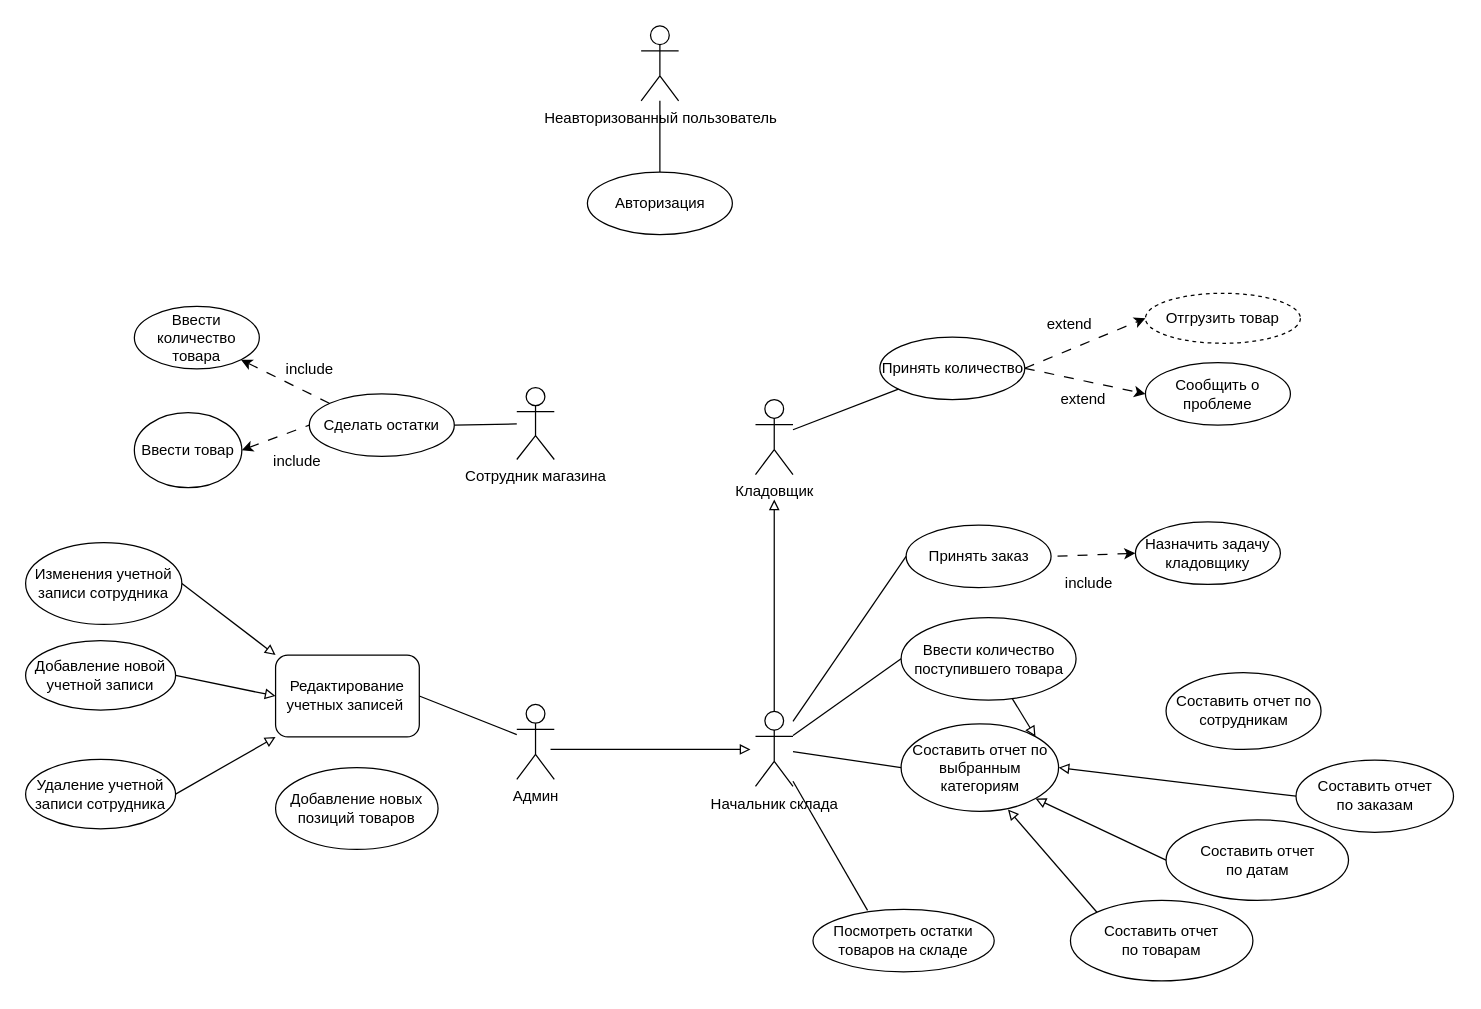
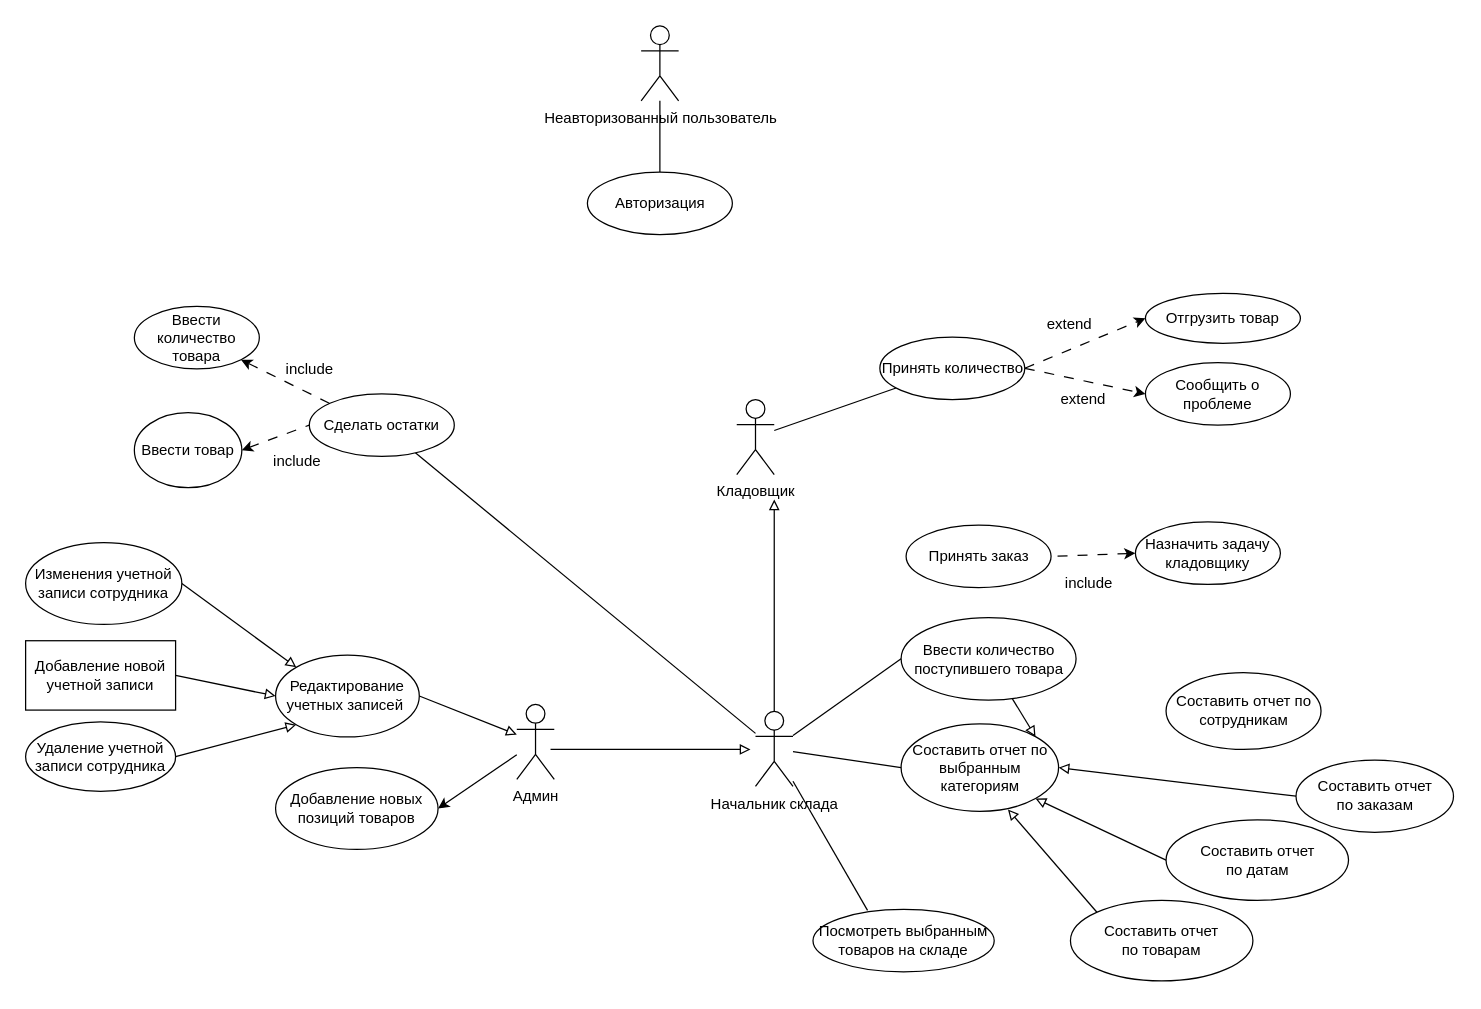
  <mxCell id="0" />
  <mxCell id="1" parent="0" />
- <mxCell id="2" value="Кладовщик" style="shape=umlActor;verticalLabelPosition=bottom;verticalAlign=top;html=1;outlineConnect=0;" vertex="1" parent="1"><mxGeometry x="604" y="319" width="30" height="60" as="geometry" /></mxCell>
+ <mxCell id="2" value="Кладовщик" style="shape=umlActor;verticalLabelPosition=bottom;verticalAlign=top;html=1;outlineConnect=0;" vertex="1" parent="1"><mxGeometry x="589" y="319" width="30" height="60" as="geometry" /></mxCell>
  <mxCell id="3" value="Авторизация" style="ellipse;whiteSpace=wrap;html=1;" vertex="1" parent="1"><mxGeometry x="469.5" y="137" width="116" height="50" as="geometry" /></mxCell>
  <mxCell id="4" value="Ввести количество поступившего товара" style="ellipse;whiteSpace=wrap;html=1;" vertex="1" parent="1"><mxGeometry x="720.5" y="493.5" width="140" height="66" as="geometry" /></mxCell>
  <mxCell id="5" value="Принять количество" style="ellipse;whiteSpace=wrap;html=1;" vertex="1" parent="1"><mxGeometry x="703.5" y="269" width="116" height="50" as="geometry" /></mxCell>
  <mxCell id="6" value="" style="endArrow=none;html=1;rounded=0;endFill=0;" edge="1" parent="1" source="2" target="5"><mxGeometry width="50" height="50" relative="1" as="geometry"><mxPoint x="724" y="374" as="sourcePoint" /><mxPoint x="774" y="324" as="targetPoint" /></mxGeometry></mxCell>
  <mxCell id="7" value="Начальник склада" style="shape=umlActor;verticalLabelPosition=bottom;verticalAlign=top;html=1;outlineConnect=0;" vertex="1" parent="1"><mxGeometry x="604" y="568.5" width="30" height="60" as="geometry" /></mxCell>
  <mxCell id="8" value="" style="endArrow=block;html=1;rounded=0;endFill=0;exitX=0.5;exitY=0;exitDx=0;exitDy=0;exitPerimeter=0;" edge="1" parent="1" source="7"><mxGeometry width="50" height="50" relative="1" as="geometry"><mxPoint x="619" y="619" as="sourcePoint" /><mxPoint x="619" y="399" as="targetPoint" /></mxGeometry></mxCell>
  <mxCell id="9" value="Принять заказ" style="ellipse;whiteSpace=wrap;html=1;" vertex="1" parent="1"><mxGeometry x="724.5" y="419.5" width="116" height="50" as="geometry" /></mxCell>
  <mxCell id="10" value="Составить отчет по выбранным категориям" style="ellipse;whiteSpace=wrap;html=1;" vertex="1" parent="1"><mxGeometry x="720.5" y="578.5" width="126" height="70" as="geometry" /></mxCell>
  <mxCell id="11" value="" style="endArrow=none;html=1;rounded=0;entryX=0;entryY=0.5;entryDx=0;entryDy=0;endFill=0;" edge="1" parent="1" source="7" target="10"><mxGeometry width="50" height="50" relative="1" as="geometry"><mxPoint x="814" y="479" as="sourcePoint" /><mxPoint x="864" y="429" as="targetPoint" /></mxGeometry></mxCell>
- <mxCell id="12" value="" style="endArrow=none;html=1;rounded=0;entryX=0;entryY=0.5;entryDx=0;entryDy=0;endFill=0;" edge="1" parent="1" source="7" target="9"><mxGeometry width="50" height="50" relative="1" as="geometry"><mxPoint x="814" y="639" as="sourcePoint" /><mxPoint x="864" y="589" as="targetPoint" /></mxGeometry></mxCell>
+ <mxCell id="12" value="" style="endArrow=none;html=1;rounded=0;endFill=0;" edge="1" parent="1" source="7" target="23"><mxGeometry width="50" height="50" relative="1" as="geometry"><mxPoint x="814" y="639" as="sourcePoint" /><mxPoint x="864" y="589" as="targetPoint" /></mxGeometry></mxCell>
  <mxCell id="13" value="Назначить задачу кладовщику" style="ellipse;whiteSpace=wrap;html=1;" vertex="1" parent="1"><mxGeometry x="908" y="417" width="116" height="50" as="geometry" /></mxCell>
  <mxCell id="14" style="edgeStyle=orthogonalEdgeStyle;rounded=0;orthogonalLoop=1;jettySize=auto;html=1;endArrow=block;endFill=0;" edge="1" parent="1"><mxGeometry relative="1" as="geometry"><mxPoint x="440" y="599" as="sourcePoint" /><mxPoint x="600" y="599" as="targetPoint" /></mxGeometry></mxCell>
  <mxCell id="15" value="Админ" style="shape=umlActor;verticalLabelPosition=bottom;verticalAlign=top;html=1;outlineConnect=0;" vertex="1" parent="1"><mxGeometry x="413" y="563" width="30" height="60" as="geometry" /></mxCell>
  <mxCell id="16" value="Составить отчет по сотрудникам" style="ellipse;whiteSpace=wrap;html=1;" vertex="1" parent="1"><mxGeometry x="932.5" y="537.5" width="124" height="61.5" as="geometry" /></mxCell>
  <mxCell id="17" value="" style="endArrow=none;html=1;strokeWidth=1;rounded=0;exitX=1;exitY=0;exitDx=0;exitDy=0;startArrow=block;startFill=0;endFill=0;" edge="1" parent="1" source="10" target="4"><mxGeometry width="50" height="50" relative="1" as="geometry"><mxPoint x="870.5" y="459.5" as="sourcePoint" /><mxPoint x="920.5" y="409.5" as="targetPoint" /></mxGeometry></mxCell>
  <mxCell id="18" value="Добавление новых позиций товаров" style="ellipse;whiteSpace=wrap;html=1;" vertex="1" parent="1"><mxGeometry x="220" y="613.5" width="130" height="65.5" as="geometry" /></mxCell>
- <mxCell id="20" value="Редактирование учетных записей&amp;nbsp;" style="whiteSpace=wrap;html=1;rounded=1;" vertex="1" parent="1"><mxGeometry x="220" y="523.5" width="115" height="65.5" as="geometry" /></mxCell>
- <mxCell id="21" value="" style="endArrow=none;html=1;rounded=0;exitX=1;exitY=0.5;exitDx=0;exitDy=0;endFill=0;startArrow=none;startFill=0;" edge="1" parent="1" source="20" target="15"><mxGeometry width="50" height="50" relative="1" as="geometry"><mxPoint x="385" y="133" as="sourcePoint" /><mxPoint x="435" y="83" as="targetPoint" /></mxGeometry></mxCell>
- <mxCell id="22" value="Сотрудник магазина" style="shape=umlActor;verticalLabelPosition=bottom;verticalAlign=top;html=1;outlineConnect=0;" vertex="1" parent="1"><mxGeometry x="413" y="309.5" width="30" height="57.5" as="geometry" /></mxCell>
+ <mxCell id="19" value="" style="endArrow=classic;html=1;rounded=0;entryX=1;entryY=0.5;entryDx=0;entryDy=0;startArrow=none;startFill=0;endFill=1;" edge="1" parent="1" source="15" target="18"><mxGeometry width="50" height="50" relative="1" as="geometry"><mxPoint x="385" y="133" as="sourcePoint" /><mxPoint x="435" y="83" as="targetPoint" /></mxGeometry></mxCell>
+ <mxCell id="20" value="Редактирование учетных записей&amp;nbsp;" style="ellipse;whiteSpace=wrap;html=1;" vertex="1" parent="1"><mxGeometry x="220" y="523.5" width="115" height="65.5" as="geometry" /></mxCell>
+ <mxCell id="21" value="" style="endArrow=block;html=1;rounded=0;exitX=1;exitY=0.5;exitDx=0;exitDy=0;endFill=0;startArrow=none;startFill=0;" edge="1" parent="1" source="20" target="15"><mxGeometry width="50" height="50" relative="1" as="geometry"><mxPoint x="385" y="133" as="sourcePoint" /><mxPoint x="435" y="83" as="targetPoint" /></mxGeometry></mxCell>
  <mxCell id="23" value="Сделать остатки" style="ellipse;whiteSpace=wrap;html=1;" vertex="1" parent="1"><mxGeometry x="247" y="314.5" width="116" height="50" as="geometry" /></mxCell>
- <mxCell id="24" value="" style="endArrow=none;html=1;rounded=0;entryX=1;entryY=0.5;entryDx=0;entryDy=0;endFill=0;" edge="1" parent="1" source="22" target="23"><mxGeometry width="50" height="50" relative="1" as="geometry"><mxPoint x="667" y="629.5" as="sourcePoint" /><mxPoint x="717" y="579.5" as="targetPoint" /></mxGeometry></mxCell>
  <mxCell id="25" value="Сообщить о проблеме" style="ellipse;whiteSpace=wrap;html=1;" vertex="1" parent="1"><mxGeometry x="916" y="289.5" width="116" height="50" as="geometry" /></mxCell>
  <mxCell id="26" value="" style="endArrow=none;dashed=1;html=1;dashPattern=8 8;strokeWidth=1;rounded=0;entryX=1;entryY=0.5;entryDx=0;entryDy=0;exitX=0;exitY=0.5;exitDx=0;exitDy=0;endFill=0;startArrow=classic;startFill=1;" edge="1" parent="1" source="13" target="9"><mxGeometry width="50" height="50" relative="1" as="geometry"><mxPoint x="854.5" y="524.5" as="sourcePoint" /><mxPoint x="914.5" y="394.5" as="targetPoint" /></mxGeometry></mxCell>
  <mxCell id="27" value="include" style="text;html=1;strokeColor=none;fillColor=none;align=center;verticalAlign=middle;whiteSpace=wrap;rounded=0;" vertex="1" parent="1"><mxGeometry x="840.5" y="451.25" width="60" height="30" as="geometry" /></mxCell>
  <mxCell id="28" value="Ввести товар" style="ellipse;whiteSpace=wrap;html=1;" vertex="1" parent="1"><mxGeometry x="107" y="329.5" width="86" height="60" as="geometry" /></mxCell>
  <mxCell id="29" value="include" style="text;html=1;align=center;verticalAlign=middle;resizable=0;points=[];autosize=1;strokeColor=none;fillColor=none;" vertex="1" parent="1"><mxGeometry x="217" y="279.5" width="60" height="30" as="geometry" /></mxCell>
  <mxCell id="30" value="Ввести количество товара" style="ellipse;whiteSpace=wrap;html=1;" vertex="1" parent="1"><mxGeometry x="107" y="244.5" width="100" height="50" as="geometry" /></mxCell>
  <mxCell id="31" value="include" style="text;html=1;align=center;verticalAlign=middle;resizable=0;points=[];autosize=1;strokeColor=none;fillColor=none;" vertex="1" parent="1"><mxGeometry x="207" y="354" width="60" height="30" as="geometry" /></mxCell>
  <mxCell id="32" value="" style="endArrow=none;html=1;rounded=0;entryX=0;entryY=0.5;entryDx=0;entryDy=0;endFill=0;" edge="1" parent="1" source="7" target="4"><mxGeometry width="50" height="50" relative="1" as="geometry"><mxPoint x="744" y="599" as="sourcePoint" /><mxPoint x="794" y="549" as="targetPoint" /></mxGeometry></mxCell>
  <mxCell id="33" value="&amp;nbsp;" style="text;html=1;align=center;verticalAlign=middle;resizable=0;points=[];autosize=1;strokeColor=none;fillColor=none;" vertex="1" parent="1"><mxGeometry x="934" y="274" width="30" height="30" as="geometry" /></mxCell>
  <mxCell id="34" value="Изменения учетной записи сотрудника" style="ellipse;whiteSpace=wrap;html=1;" vertex="1" parent="1"><mxGeometry x="20" y="433.5" width="125" height="65.5" as="geometry" /></mxCell>
- <mxCell id="35" value="Добавление новой учетной записи" style="ellipse;whiteSpace=wrap;html=1;" vertex="1" parent="1"><mxGeometry x="20" y="512" width="120" height="55.5" as="geometry" /></mxCell>
- <mxCell id="36" value="Удаление учетной записи сотрудника" style="ellipse;whiteSpace=wrap;html=1;" vertex="1" parent="1"><mxGeometry x="20" y="607" width="120" height="55.5" as="geometry" /></mxCell>
+ <mxCell id="35" value="Добавление новой учетной записи" style="whiteSpace=wrap;html=1;rounded=0;" vertex="1" parent="1"><mxGeometry x="20" y="512" width="120" height="55.5" as="geometry" /></mxCell>
+ <mxCell id="36" value="Удаление учетной записи сотрудника" style="ellipse;whiteSpace=wrap;html=1;" vertex="1" parent="1"><mxGeometry x="20" y="577" width="120" height="55.5" as="geometry" /></mxCell>
  <mxCell id="37" value="" style="endArrow=none;html=1;rounded=0;exitX=0;exitY=0;exitDx=0;exitDy=0;entryX=1;entryY=0.5;entryDx=0;entryDy=0;startArrow=block;startFill=0;" edge="1" parent="1" source="20" target="34"><mxGeometry width="50" height="50" relative="1" as="geometry"><mxPoint x="-124" y="617.633" as="sourcePoint" /><mxPoint x="-27.23" y="558" as="targetPoint" /></mxGeometry></mxCell>
  <mxCell id="38" value="" style="endArrow=none;html=1;rounded=0;exitX=0;exitY=1;exitDx=0;exitDy=0;entryX=1;entryY=0.5;entryDx=0;entryDy=0;startArrow=block;startFill=0;" edge="1" parent="1" source="20" target="36"><mxGeometry width="50" height="50" relative="1" as="geometry"><mxPoint x="-124" y="663.867" as="sourcePoint" /><mxPoint x="22.77" y="580" as="targetPoint" /></mxGeometry></mxCell>
  <mxCell id="39" value="" style="edgeStyle=orthogonalEdgeStyle;rounded=0;orthogonalLoop=1;jettySize=auto;html=1;endArrow=none;endFill=0;" edge="1" parent="1" source="40" target="3"><mxGeometry relative="1" as="geometry" /></mxCell>
  <mxCell id="40" value="Неавторизованный пользователь" style="shape=umlActor;verticalLabelPosition=bottom;verticalAlign=top;html=1;outlineConnect=0;" vertex="1" parent="1"><mxGeometry x="512.5" y="20" width="30" height="60" as="geometry" /></mxCell>
  <mxCell id="41" value="" style="endArrow=block;html=1;rounded=0;exitX=1;exitY=0.5;exitDx=0;exitDy=0;endFill=0;entryX=0;entryY=0.5;entryDx=0;entryDy=0;" edge="1" parent="1" source="35" target="20"><mxGeometry width="50" height="50" relative="1" as="geometry"><mxPoint x="150" y="638.5" as="sourcePoint" /><mxPoint x="200" y="588.5" as="targetPoint" /></mxGeometry></mxCell>
  <mxCell id="42" value="" style="endArrow=classic;html=1;rounded=0;entryX=1;entryY=1;entryDx=0;entryDy=0;startArrow=none;startFill=0;endFill=1;dashed=1;dashPattern=8 8;" edge="1" parent="1" target="30"><mxGeometry width="50" height="50" relative="1" as="geometry"><mxPoint x="263" y="322" as="sourcePoint" /><mxPoint x="157" y="59.5" as="targetPoint" /></mxGeometry></mxCell>
  <mxCell id="43" value="" style="endArrow=none;html=1;rounded=0;exitX=1;exitY=0.5;exitDx=0;exitDy=0;entryX=0;entryY=0.5;entryDx=0;entryDy=0;endFill=0;startArrow=classic;startFill=1;dashed=1;dashPattern=8 8;" edge="1" parent="1" source="28" target="23"><mxGeometry width="50" height="50" relative="1" as="geometry"><mxPoint x="277" y="469.5" as="sourcePoint" /><mxPoint x="327" y="419.5" as="targetPoint" /></mxGeometry></mxCell>
- <mxCell id="44" value="Отгрузить товар" style="ellipse;whiteSpace=wrap;html=1;dashed=1;" vertex="1" parent="1"><mxGeometry x="916" y="234" width="124" height="40" as="geometry" /></mxCell>
+ <mxCell id="44" value="Отгрузить товар" style="ellipse;whiteSpace=wrap;html=1;" vertex="1" parent="1"><mxGeometry x="916" y="234" width="124" height="40" as="geometry" /></mxCell>
  <mxCell id="45" value="" style="endArrow=classic;dashed=1;html=1;dashPattern=8 8;strokeWidth=1;rounded=0;entryX=0;entryY=0.5;entryDx=0;entryDy=0;exitX=1;exitY=0.5;exitDx=0;exitDy=0;startArrow=none;startFill=0;endFill=1;" edge="1" parent="1" source="5" target="44"><mxGeometry width="50" height="50" relative="1" as="geometry"><mxPoint x="819.5" y="215" as="sourcePoint" /><mxPoint x="923.5" y="188" as="targetPoint" /></mxGeometry></mxCell>
  <mxCell id="46" value="extend" style="text;html=1;align=center;verticalAlign=middle;resizable=0;points=[];autosize=1;strokeColor=none;fillColor=none;" vertex="1" parent="1"><mxGeometry x="824.5" y="244" width="60" height="30" as="geometry" /></mxCell>
  <mxCell id="47" value="Составить отчет по&amp;nbsp;заказам" style="ellipse;whiteSpace=wrap;html=1;" vertex="1" parent="1"><mxGeometry x="1036.5" y="607.5" width="126" height="57.75" as="geometry" /></mxCell>
  <mxCell id="48" value="" style="endArrow=none;html=1;strokeWidth=1;rounded=0;entryX=0;entryY=0.5;entryDx=0;entryDy=0;exitX=1;exitY=0.5;exitDx=0;exitDy=0;startArrow=block;startFill=0;endFill=0;" edge="1" parent="1" source="10" target="47"><mxGeometry width="50" height="50" relative="1" as="geometry"><mxPoint x="856.5" y="623.5" as="sourcePoint" /><mxPoint x="930.5" y="419.5" as="targetPoint" /></mxGeometry></mxCell>
  <mxCell id="49" value="Составить отчет по&amp;nbsp;датам" style="ellipse;whiteSpace=wrap;html=1;" vertex="1" parent="1"><mxGeometry x="932.5" y="655.25" width="146" height="64.5" as="geometry" /></mxCell>
  <mxCell id="50" value="" style="endArrow=none;html=1;strokeWidth=1;rounded=0;entryX=0;entryY=0.5;entryDx=0;entryDy=0;exitX=1;exitY=1;exitDx=0;exitDy=0;startArrow=block;startFill=0;endFill=0;" edge="1" parent="1" source="10" target="49"><mxGeometry width="50" height="50" relative="1" as="geometry"><mxPoint x="866.5" y="633.5" as="sourcePoint" /><mxPoint x="940.5" y="429.5" as="targetPoint" /></mxGeometry></mxCell>
- <mxCell id="51" value="Посмотреть остатки товаров на складе" style="ellipse;whiteSpace=wrap;html=1;" vertex="1" parent="1"><mxGeometry x="650" y="727" width="145" height="50" as="geometry" /></mxCell>
+ <mxCell id="51" value="Посмотреть выбранным товаров на складе" style="ellipse;whiteSpace=wrap;html=1;" vertex="1" parent="1"><mxGeometry x="650" y="727" width="145" height="50" as="geometry" /></mxCell>
  <mxCell id="52" value="" style="endArrow=none;html=1;rounded=0;exitX=0.301;exitY=0.016;exitDx=0;exitDy=0;endFill=0;startArrow=none;startFill=0;exitPerimeter=0;" edge="1" parent="1" source="51" target="7"><mxGeometry width="50" height="50" relative="1" as="geometry"><mxPoint x="386" y="857" as="sourcePoint" /><mxPoint x="436" y="807" as="targetPoint" /></mxGeometry></mxCell>
  <mxCell id="53" value="" style="endArrow=classic;dashed=1;html=1;dashPattern=8 8;strokeWidth=1;rounded=0;entryX=0;entryY=0.5;entryDx=0;entryDy=0;exitX=1;exitY=0.5;exitDx=0;exitDy=0;startArrow=none;startFill=0;endFill=1;" edge="1" parent="1" source="5" target="25"><mxGeometry width="50" height="50" relative="1" as="geometry"><mxPoint x="830" y="304" as="sourcePoint" /><mxPoint x="926" y="264" as="targetPoint" /></mxGeometry></mxCell>
  <mxCell id="54" value="extend" style="text;html=1;align=center;verticalAlign=middle;resizable=0;points=[];autosize=1;strokeColor=none;fillColor=none;" vertex="1" parent="1"><mxGeometry x="836" y="304" width="60" height="30" as="geometry" /></mxCell>
  <mxCell id="55" value="" style="endArrow=none;html=1;strokeWidth=1;rounded=0;entryX=0;entryY=0;entryDx=0;entryDy=0;startArrow=block;startFill=0;endFill=0;" edge="1" parent="1" target="56"><mxGeometry width="50" height="50" relative="1" as="geometry"><mxPoint x="806" y="647" as="sourcePoint" /><mxPoint x="891" y="695.5" as="targetPoint" /></mxGeometry></mxCell>
  <mxCell id="56" value="Составить отчет по&amp;nbsp;товарам" style="ellipse;whiteSpace=wrap;html=1;" vertex="1" parent="1"><mxGeometry x="856" y="719.75" width="146" height="64.5" as="geometry" /></mxCell>
